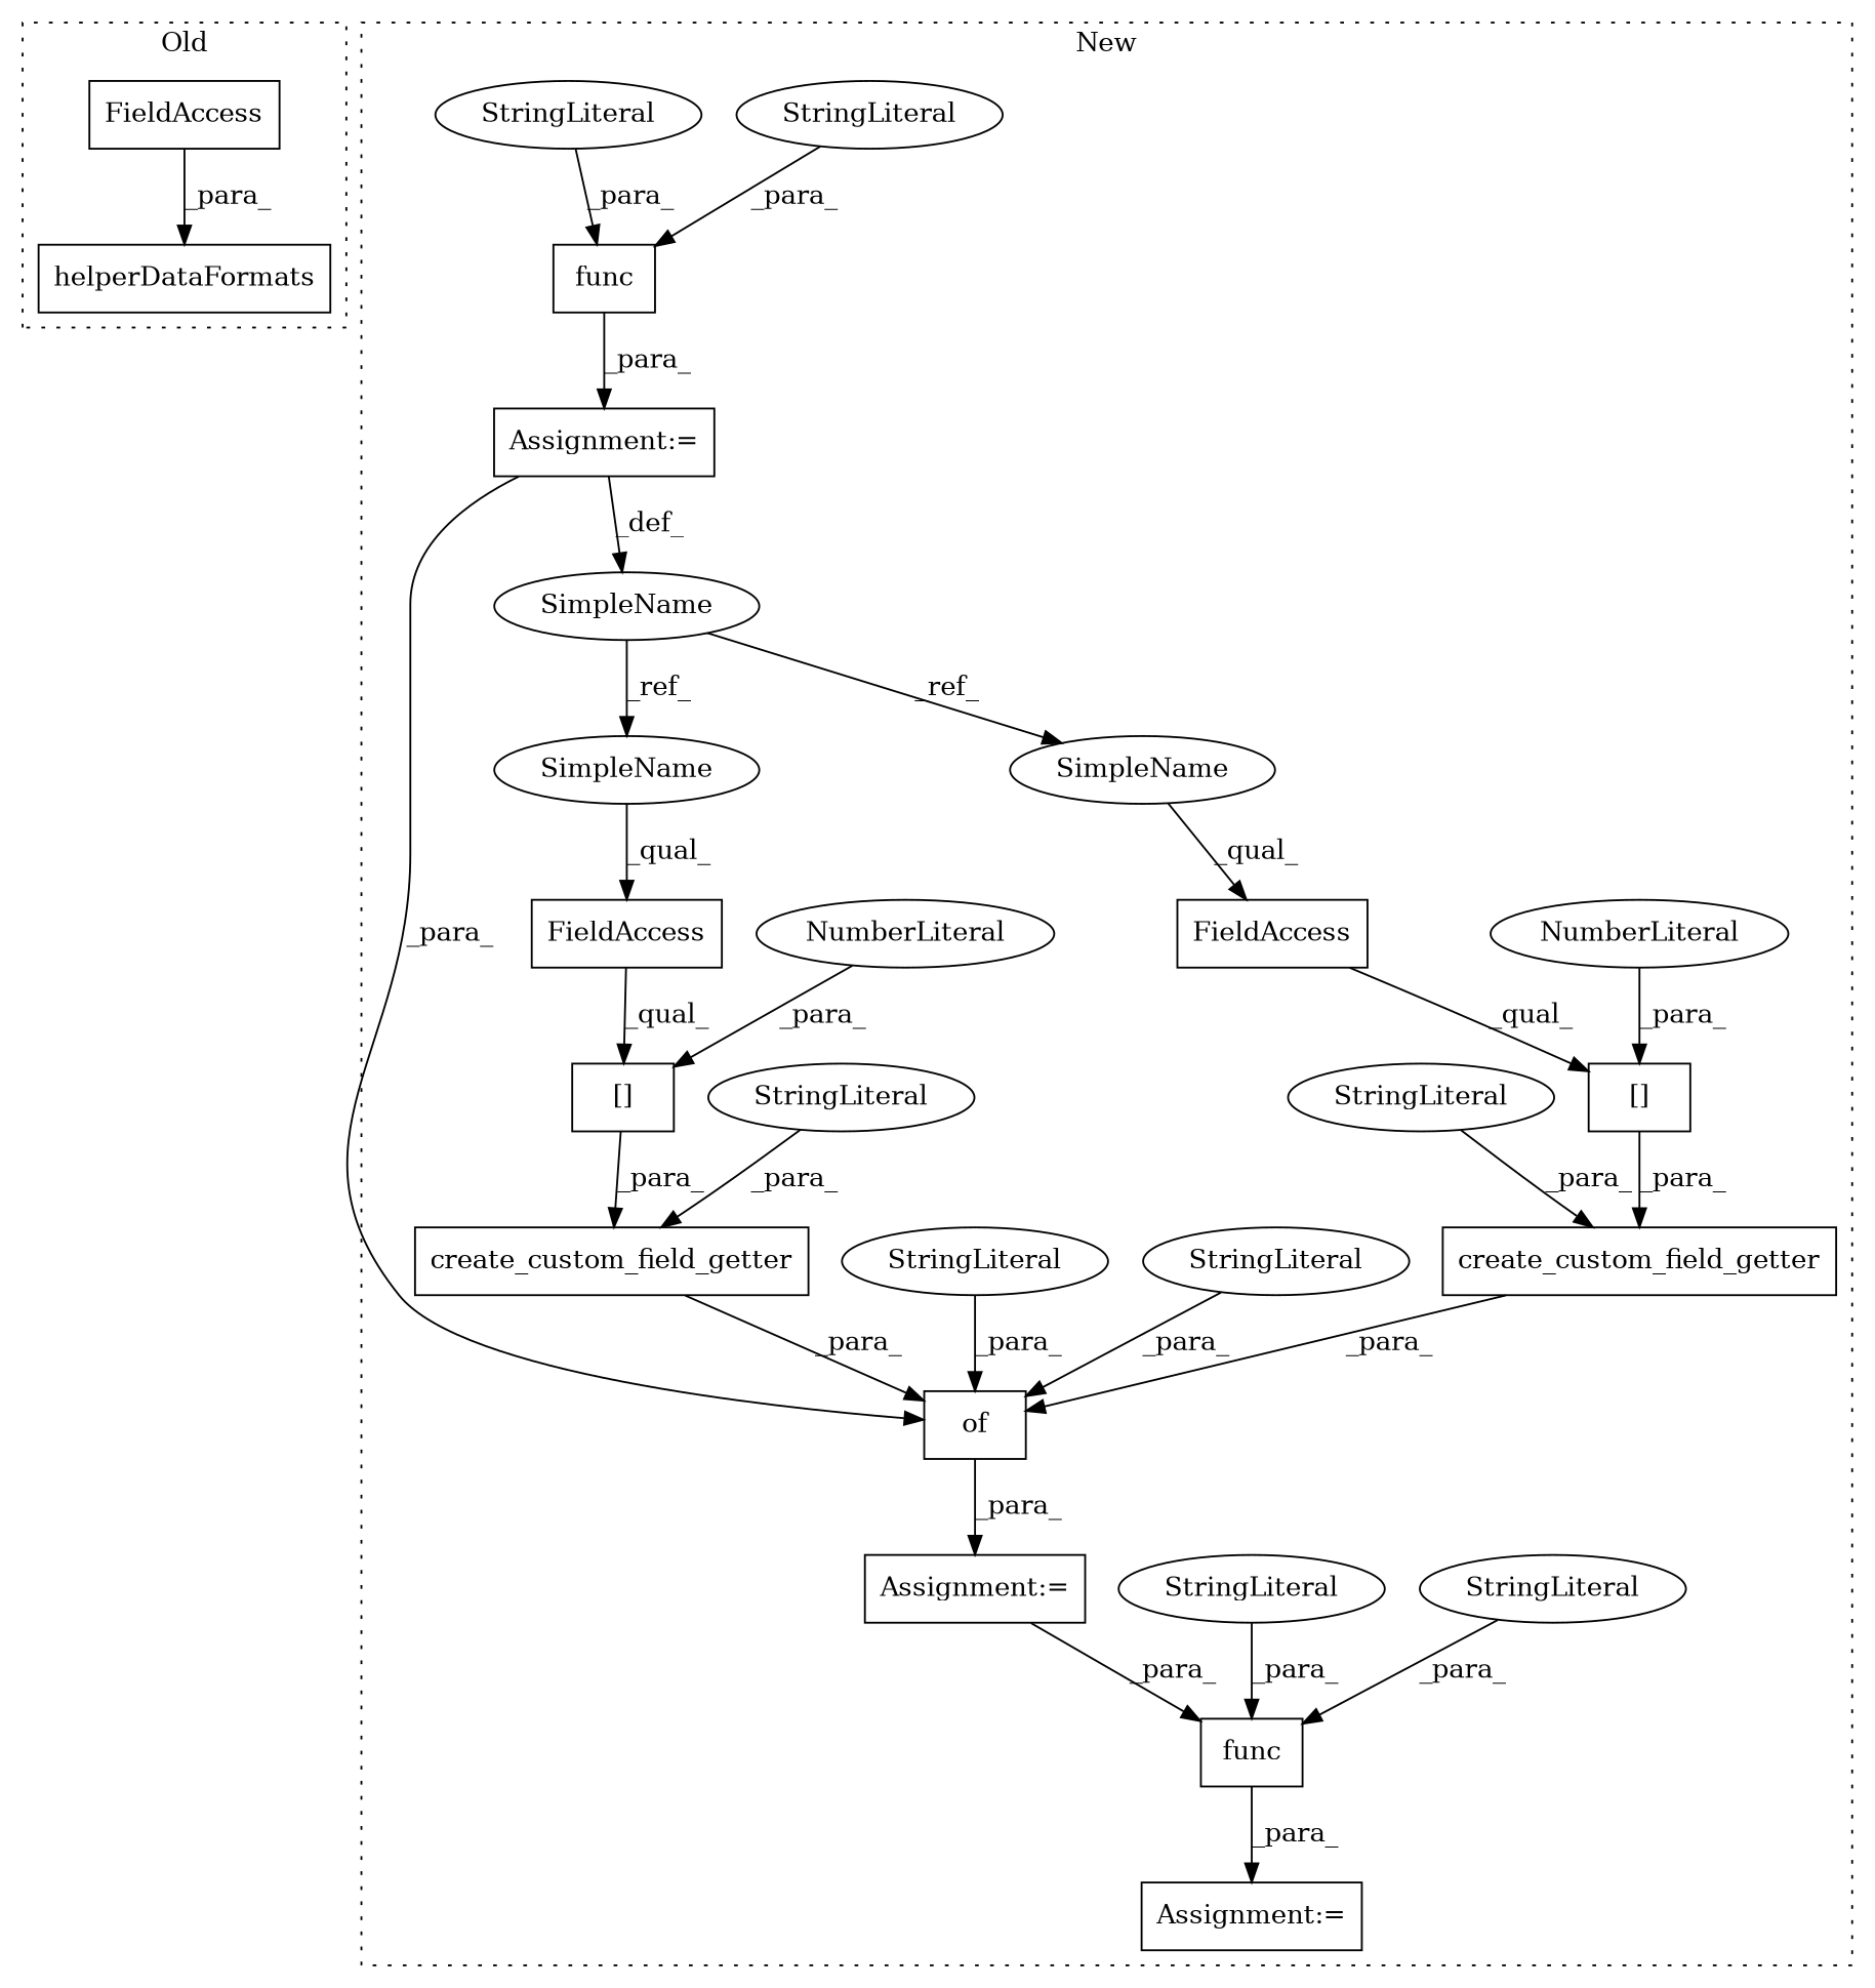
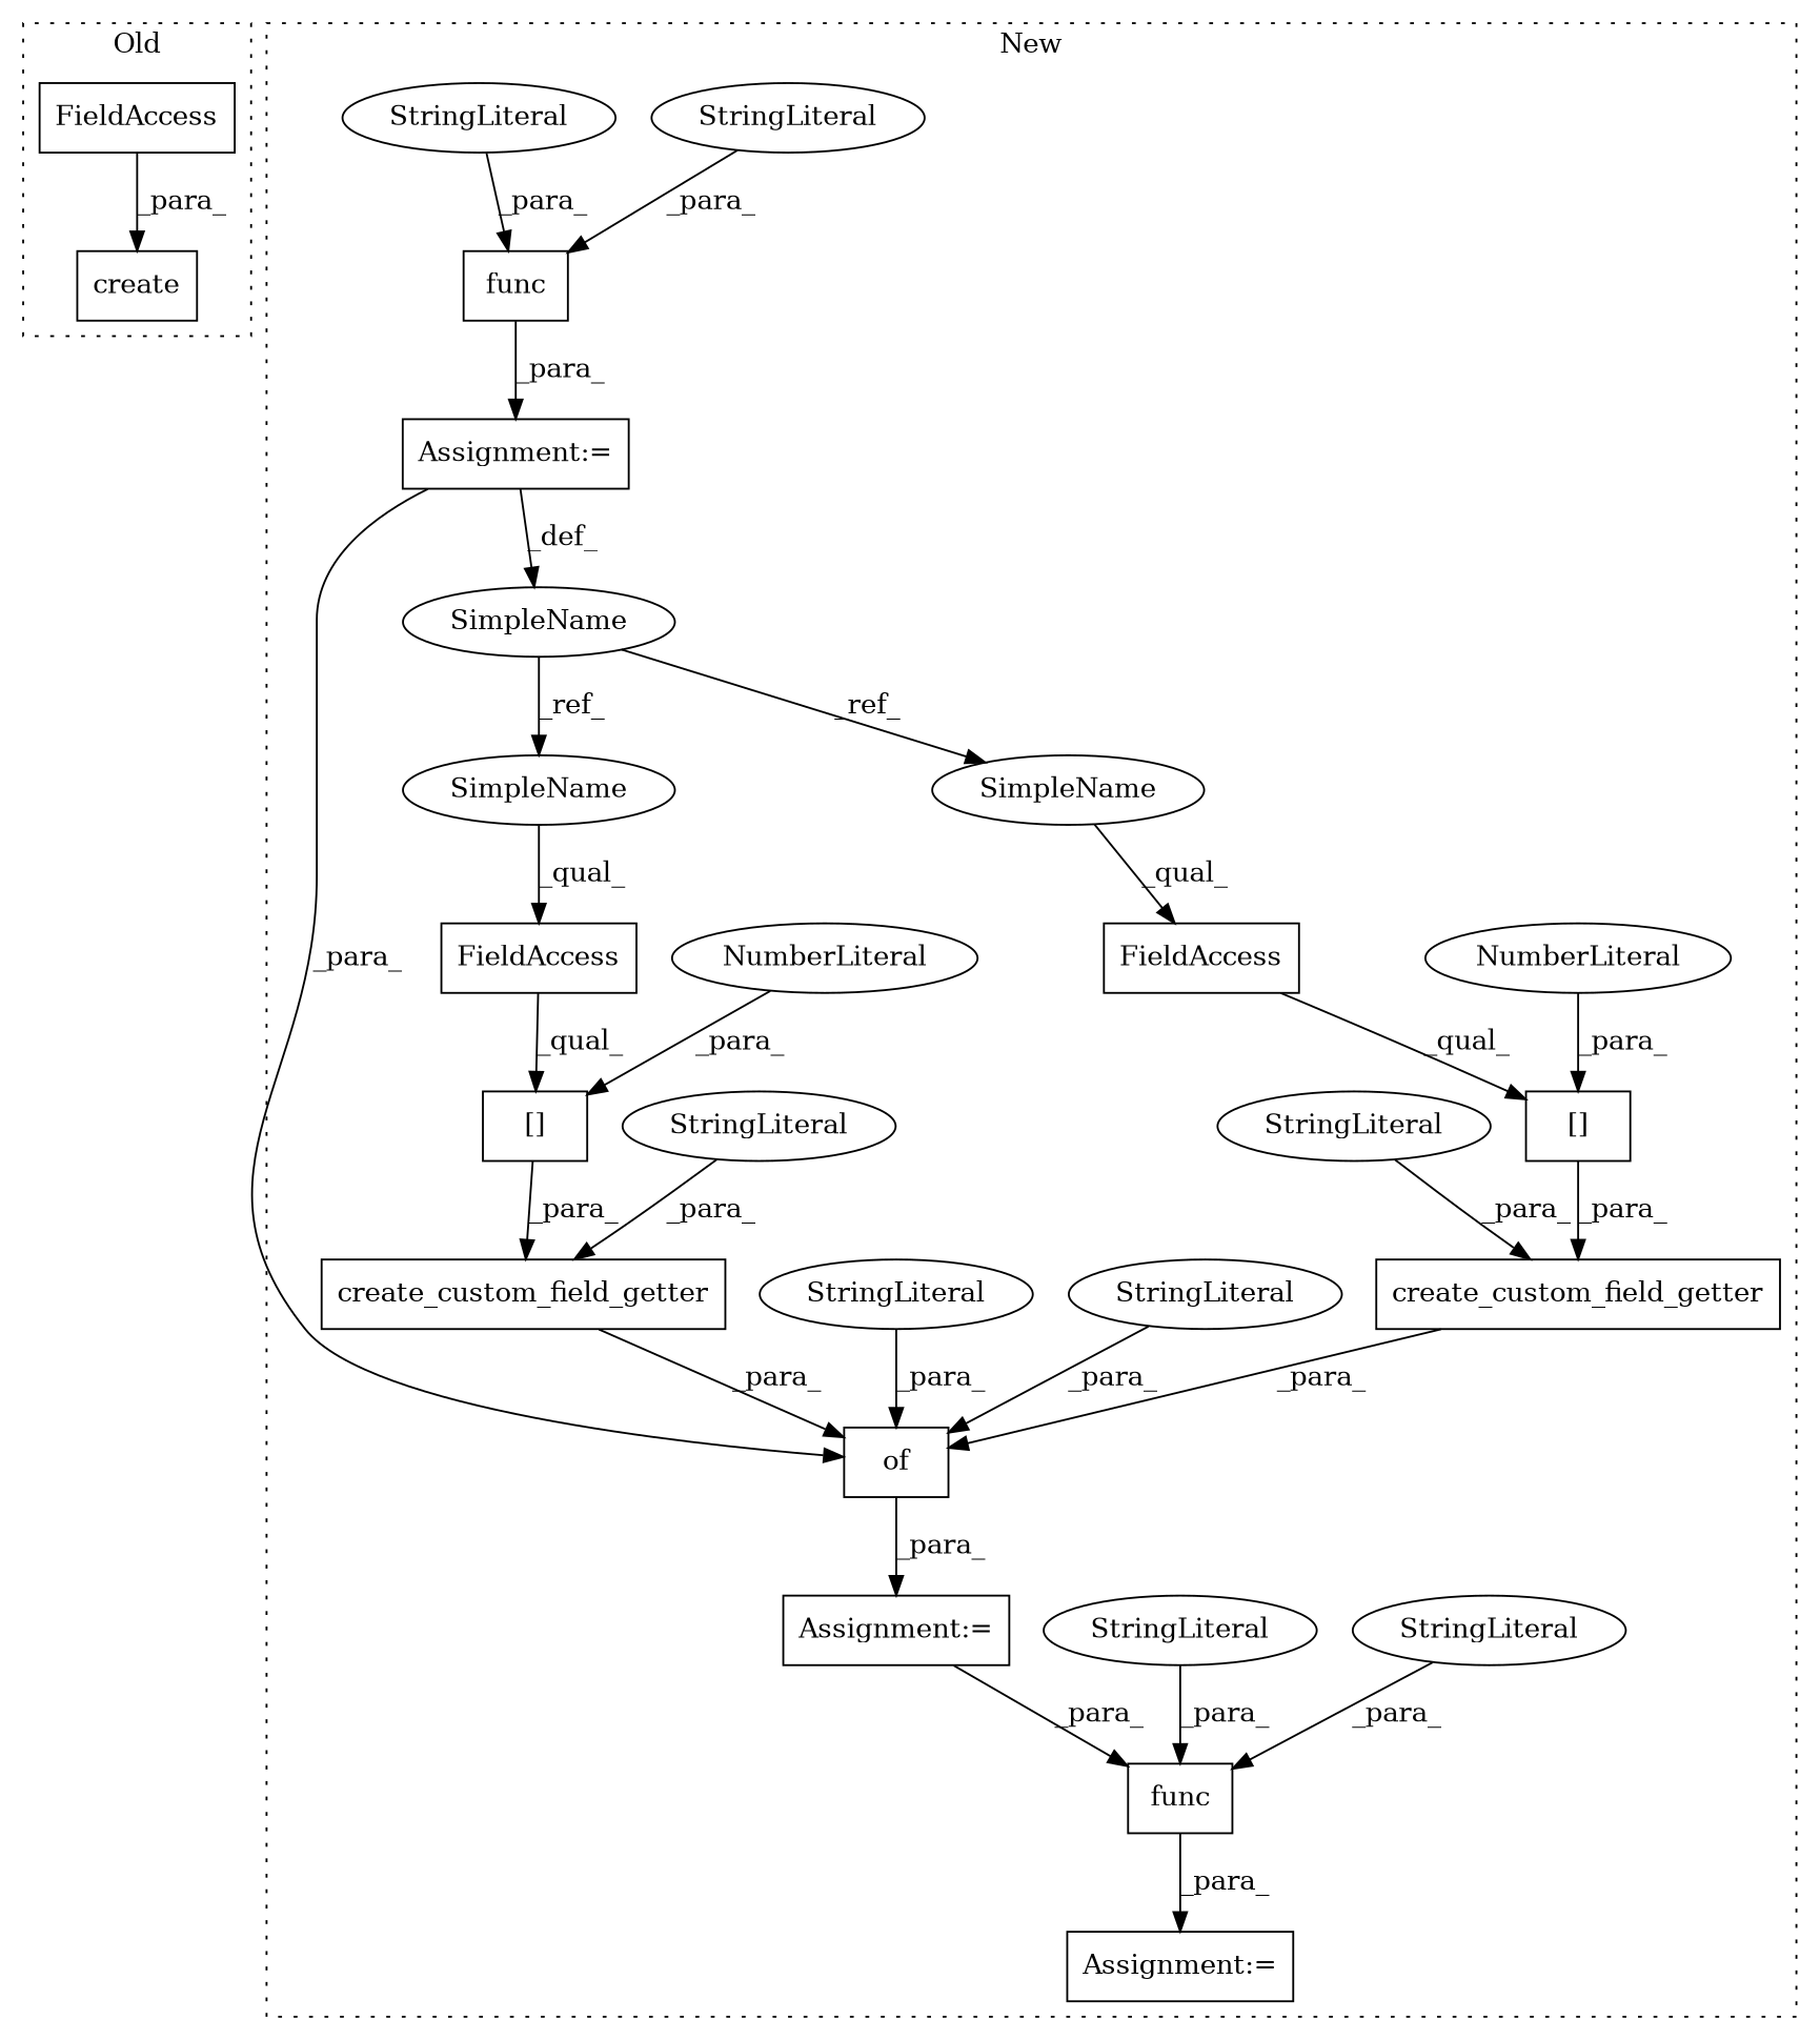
  digraph {
    node [a=45 l=1 s=6849 shape=box]
-   n1 [a=32 l="18,1" label=helperDataFormats s="7835,7859"]
+   n1 [a=32 l="18,1" label=create s="7835,7859"]
    n2 [a=22 l=4 label=FieldAccess s=7853]
    n3 [a=32 l="5,1" label=func s="6667,6685"]
    n4 [a=32 l="27,1" label=create_custom_field_getter s="6874,6920"]
    n5 [a=32 l="5,1" label=func s="6934,6966"]
    n6 [a=32 l="27,1" label=create_custom_field_getter s="6822,6868"]
    n7 [a=32 l="3,1" label=of s="6815,6921"]
    n8 [l=6 label=StringLiteral s=6939 shape=ellipse]
    n9 [l=6 label=StringLiteral s=6946 shape=ellipse]
    n10 [l=3 label=StringLiteral s=6917 shape=ellipse]
    n11 [l=3 label=StringLiteral s=6865 shape=ellipse]
    n12 [l=6 label=StringLiteral s=6679 shape=ellipse]
    n13 [l=6 label=StringLiteral s=6672 shape=ellipse]
    n14 [l=3 label=StringLiteral s=6870 shape=ellipse]
    n15 [a=7 label="Assignment:=" s=6933]
    n16 [a=7 label="Assignment:=" s=6810]
    n17 [l=3 label=StringLiteral s=6818 shape=ellipse]
    n18 [a=7 label="Assignment:=" s=6666]
    n19 [a=2 l="13,1" label="[]" s="6901,6915"]
    n20 [a=34 label=NumberLiteral s=6914 shape=ellipse]
    n21 [a=2 l="13,1" label="[]" s="6849,6863"]
    n22 [a=34 label=NumberLiteral s=6862 shape=ellipse]
    n23 [a=22 l=12 label=FieldAccess]
    n24 [a=42 l=5 label=SimpleName s=6661 shape=ellipse]
    n25 [a=22 l=12 label=FieldAccess s=6901]
    n26 [a=42 l=5 label=SimpleName shape=ellipse]
    n27 [a=42 l=5 label=SimpleName s=6901 shape=ellipse]
    subgraph cluster_1 {
      label=Old
      style=dotted
      n1
      n2
    }
    subgraph cluster_2 {
      label=New
      style=dotted
      n3
      n4
      n5
      n6
      n7
      n8
      n9
      n10
      n11
      n12
      n13
      n14
      n15
      n16
      n17
      n18
      n19
      n20
      n21
      n22
      n23
      n24
      n25
      n26
      n27
    }
    n2 -> n1 [label=_para_]
    n3 -> n18 [label=_para_]
    n4 -> n7 [label=_para_]
    n5 -> n15 [label=_para_]
    n6 -> n7 [label=_para_]
    n7 -> n16 [label=_para_]
    n8 -> n5 [label=_para_]
    n9 -> n5 [label=_para_]
    n10 -> n4 [label=_para_]
    n11 -> n6 [label=_para_]
    n12 -> n3 [label=_para_]
    n13 -> n3 [label=_para_]
    n14 -> n7 [label=_para_]
    n16 -> n5 [label=_para_]
    n17 -> n7 [label=_para_]
    n18 -> n7 [label=_para_]
    n18 -> n24 [label=_def_]
    n19 -> n4 [label=_para_]
    n20 -> n19 [label=_para_]
    n21 -> n6 [label=_para_]
    n22 -> n21 [label=_para_]
    n23 -> n21 [label=_qual_]
    n24 -> n26 [label=_ref_]
    n24 -> n27 [label=_ref_]
    n25 -> n19 [label=_qual_]
    n26 -> n23 [label=_qual_]
    n27 -> n25 [label=_qual_]
  }
